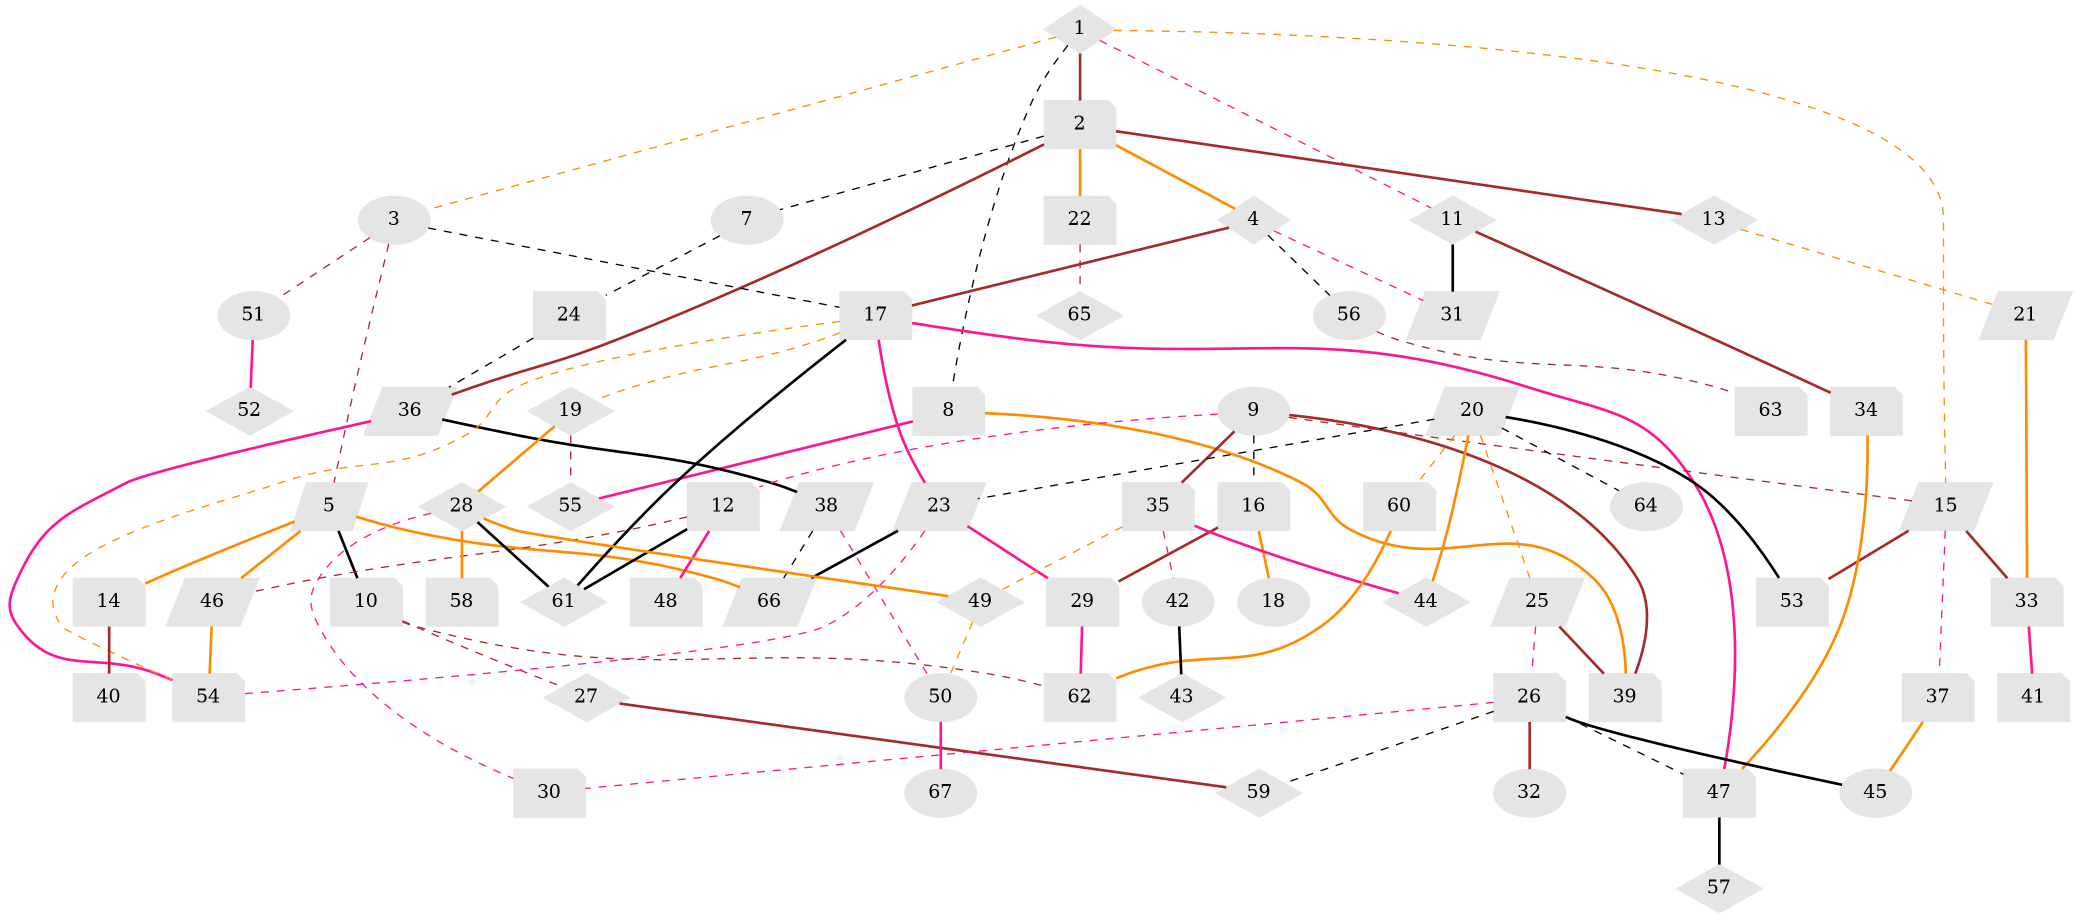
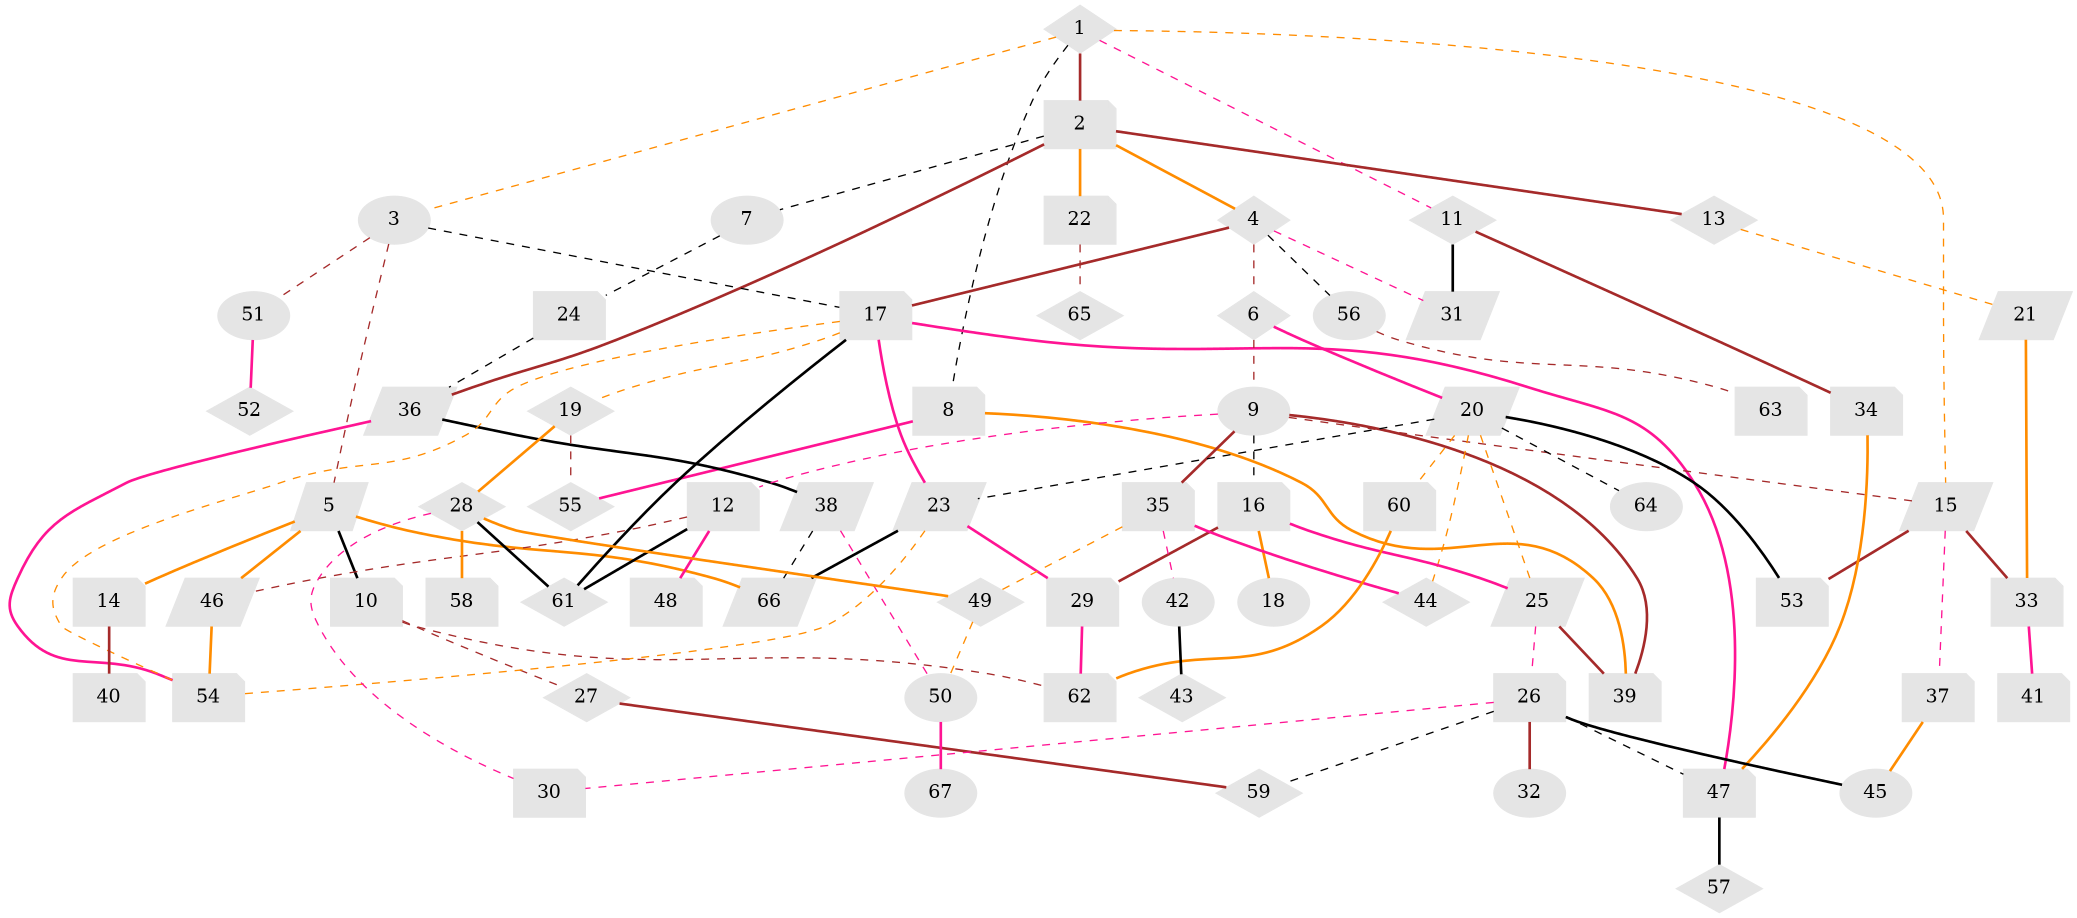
  graph {
    node [color=gray90 shape=note style=filled]
    edge [color=brown style=bold]
    1 [shape=diamond]
    2
    3 [shape=ellipse]
    8
    11 [shape=diamond]
    15 [shape=parallelogram]
    4 [shape=diamond]
    7 [shape=ellipse]
    13 [shape=diamond]
    22
    36 [shape=parallelogram]
    5 [shape=parallelogram]
    17
    51 [shape=ellipse]
    39
    55 [shape=diamond]
    31 [shape=parallelogram]
    34
    33
    37
    53
+   6 [shape=diamond]
    56 [shape=ellipse]
    24
    21 [shape=parallelogram]
    65 [shape=diamond]
    54
    38 [shape=parallelogram]
    10
    14
    46 [shape=parallelogram]
    66 [shape=parallelogram]
    61 [shape=diamond]
    19 [shape=diamond]
    23 [shape=parallelogram]
    47
    52 [shape=diamond]
    9 [shape=ellipse]
    20 [shape=parallelogram]
    63
    27 [shape=diamond]
    62
    40
    12
    16
    35
    25 [shape=parallelogram]
    44 [shape=diamond]
    60
    64 [shape=ellipse]
    48
    18 [shape=ellipse]
    29
    49 [shape=diamond]
    42 [shape=ellipse]
    59 [shape=diamond]
    41
    45 [shape=ellipse]
    26
    28 [shape=diamond]
    57 [shape=diamond]
    30
    58
    32 [shape=ellipse]
    50 [shape=ellipse]
    43 [shape=diamond]
    67 [shape=ellipse]
    1 -- 2
    1 -- 3 [color=darkorange style=dashed]
    1 -- 8 [color=black style=dashed]
    1 -- 11 [color=deeppink style=dashed]
    1 -- 15 [color=darkorange style=dashed]
    2 -- 4 [color=darkorange]
    2 -- 7 [color=black style=dashed]
    2 -- 13
    2 -- 22 [color=darkorange]
    2 -- 36
    3 -- 5 [style=dashed]
    3 -- 17 [color=black style=dashed]
    3 -- 51 [style=dashed]
    8 -- 39 [color=darkorange]
    8 -- 55 [color=deeppink]
    11 -- 31 [color=black]
    11 -- 34
    15 -- 33
    15 -- 37 [color=deeppink style=dashed]
    15 -- 53
    4 -- 17
    4 -- 31 [color=deeppink style=dashed]
+   4 -- 6 [style=dashed]
    4 -- 56 [color=black style=dashed]
    7 -- 24 [color=black style=dashed]
    13 -- 21 [color=darkorange style=dashed]
    22 -- 65 [style=dashed]
    36 -- 54 [color=deeppink]
    36 -- 38 [color=black]
    5 -- 10 [color=black]
    5 -- 14 [color=darkorange]
    5 -- 46 [color=darkorange]
    5 -- 66 [color=darkorange]
    17 -- 54 [color=darkorange style=dashed]
    17 -- 61 [color=black]
    17 -- 19 [color=darkorange style=dashed]
    17 -- 23 [color=deeppink]
    17 -- 47 [color=deeppink]
    51 -- 52 [color=deeppink]
    34 -- 47 [color=darkorange]
    33 -- 41 [color=deeppink]
    37 -- 45 [color=darkorange]
+   6 -- 9 [style=dashed]
+   6 -- 20 [color=deeppink]
    56 -- 63 [style=dashed]
    24 -- 36 [color=black style=dashed]
    21 -- 33 [color=darkorange]
    38 -- 66 [color=black style=dashed]
    38 -- 50 [color=deeppink style=dashed]
    10 -- 27 [style=dashed]
    10 -- 62 [style=dashed]
    14 -- 40
    46 -- 54 [color=darkorange]
    19 -- 55 [style=dashed]
    19 -- 28 [color=darkorange]
-   23 -- 54 [color=deeppink style=dashed]
+   23 -- 54 [color=darkorange style=dashed]
    23 -- 66 [color=black]
    23 -- 29 [color=deeppink]
    47 -- 57 [color=black]
    9 -- 15 [style=dashed]
    9 -- 39
    9 -- 12 [color=deeppink style=dashed]
    9 -- 16 [color=black style=dashed]
    9 -- 35
    20 -- 53 [color=black]
    20 -- 23 [color=black style=dashed]
    20 -- 25 [color=darkorange style=dashed]
-   20 -- 44 [color=darkorange]
+   20 -- 44 [color=darkorange style=dashed]
    20 -- 60 [color=darkorange style=dashed]
    20 -- 64 [color=black style=dashed]
    27 -- 59
    12 -- 46 [style=dashed]
    12 -- 61 [color=black]
    12 -- 48 [color=deeppink]
+   16 -- 25 [color=deeppink]
    16 -- 18 [color=darkorange]
    16 -- 29
    35 -- 44 [color=deeppink]
    35 -- 49 [color=darkorange style=dashed]
    35 -- 42 [color=deeppink style=dashed]
    25 -- 39
    25 -- 26 [color=deeppink style=dashed]
    60 -- 62 [color=darkorange]
    29 -- 62 [color=deeppink]
    49 -- 50 [color=darkorange style=dashed]
    42 -- 43 [color=black]
    26 -- 47 [color=black style=dashed]
    26 -- 59 [color=black style=dashed]
    26 -- 45 [color=black]
    26 -- 30 [color=deeppink style=dashed]
    26 -- 32
    28 -- 61 [color=black]
    28 -- 49 [color=darkorange]
    28 -- 30 [color=deeppink style=dashed]
    28 -- 58 [color=darkorange]
    50 -- 67 [color=deeppink]
  }
